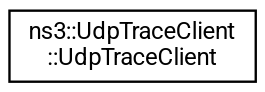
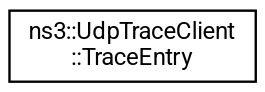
  digraph {
    rankdir=LR
    fontname=Roboto
-   n1 [color=black fillcolor=white fontname=Roboto fontsize=10 height=0.2 label="ns3::UdpTraceClient\l::UdpTraceClient" shape=record style=filled width=0.4]
+   n1 [color=black fillcolor=white fontname=Roboto fontsize=10 height=0.2 label="ns3::UdpTraceClient\l::TraceEntry" shape=record style=filled width=0.4]
  }
